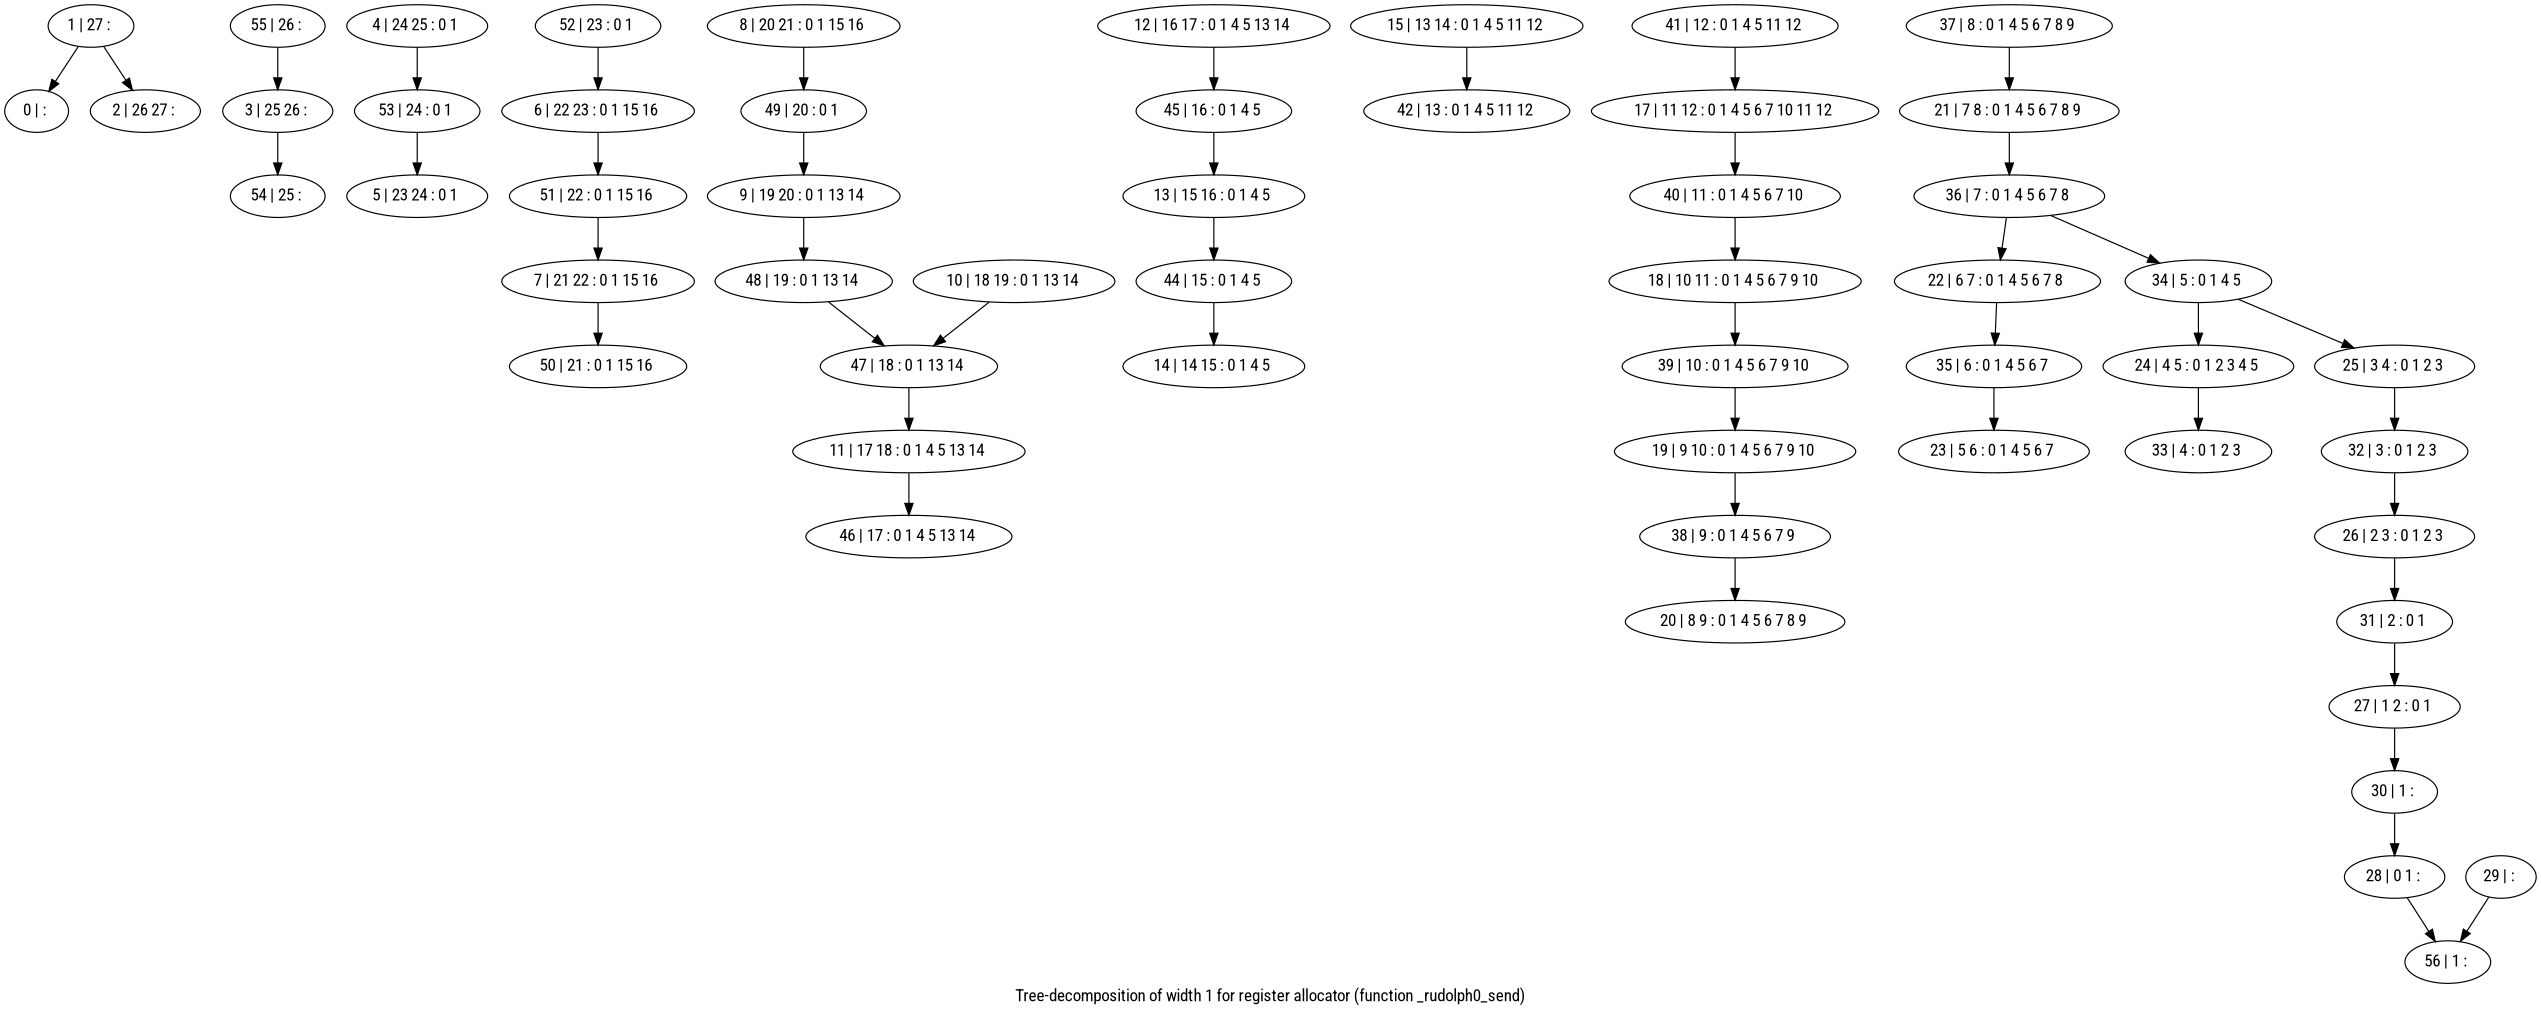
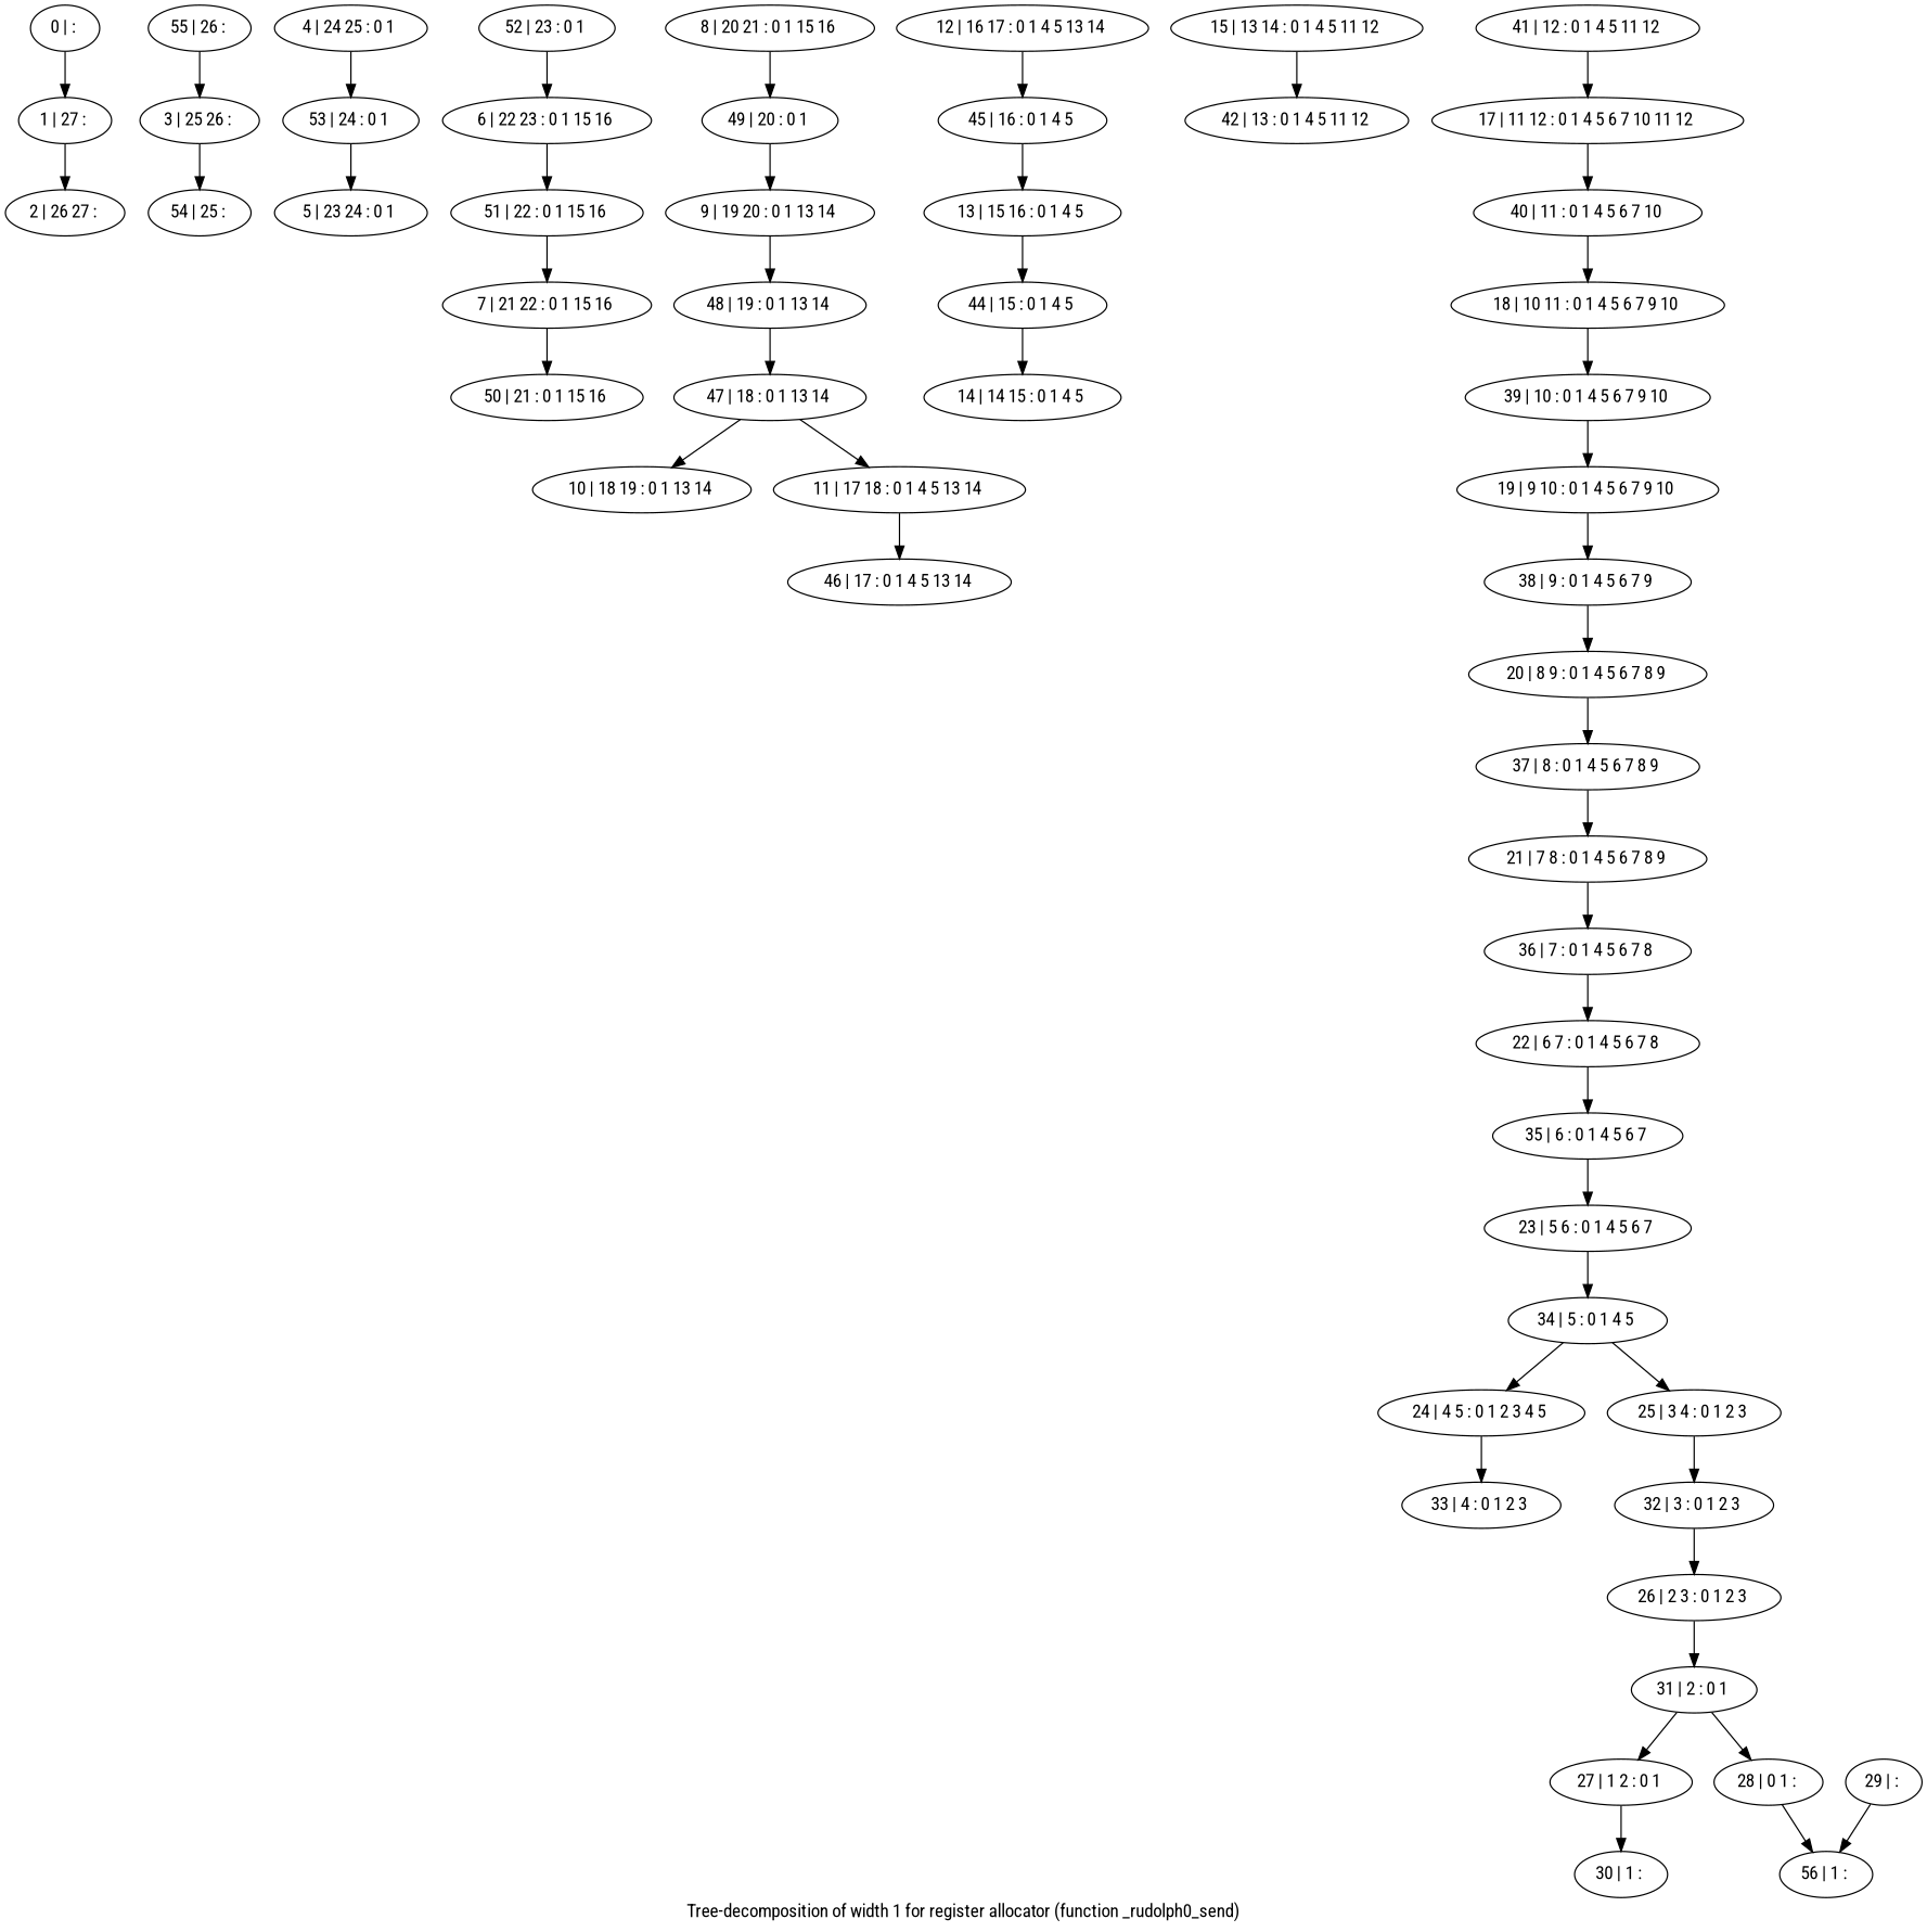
  digraph {
    fontname="Roboto Condensed"
    label="Tree-decomposition of width 1 for register allocator (function _rudolph0_send)"
    node [fontname="Roboto Condensed"]
    edge [fontname="Roboto Condensed"]
    n1 [label="0 | : "]
    n2 [label="1 | 27 : "]
    n3 [label="2 | 26 27 : "]
    n4 [label="55 | 26 : "]
    n5 [label="3 | 25 26 : "]
    n6 [label="54 | 25 : "]
    n7 [label="4 | 24 25 : 0 1 "]
    n8 [label="53 | 24 : 0 1 "]
    n9 [label="5 | 23 24 : 0 1 "]
    n10 [label="52 | 23 : 0 1 "]
    n11 [label="6 | 22 23 : 0 1 15 16 "]
    n12 [label="51 | 22 : 0 1 15 16 "]
    n13 [label="7 | 21 22 : 0 1 15 16 "]
    n14 [label="50 | 21 : 0 1 15 16 "]
    n15 [label="8 | 20 21 : 0 1 15 16 "]
    n16 [label="49 | 20 : 0 1 "]
    n17 [label="9 | 19 20 : 0 1 13 14 "]
    n18 [label="48 | 19 : 0 1 13 14 "]
    n19 [label="47 | 18 : 0 1 13 14 "]
    n20 [label="10 | 18 19 : 0 1 13 14 "]
    n21 [label="11 | 17 18 : 0 1 4 5 13 14 "]
    n22 [label="46 | 17 : 0 1 4 5 13 14 "]
    n23 [label="12 | 16 17 : 0 1 4 5 13 14 "]
    n24 [label="45 | 16 : 0 1 4 5 "]
    n25 [label="13 | 15 16 : 0 1 4 5 "]
    n26 [label="44 | 15 : 0 1 4 5 "]
    n27 [label="14 | 14 15 : 0 1 4 5 "]
    n28 [label="15 | 13 14 : 0 1 4 5 11 12 "]
    n29 [label="42 | 13 : 0 1 4 5 11 12 "]
    n30 [label="41 | 12 : 0 1 4 5 11 12 "]
    n31 [label="17 | 11 12 : 0 1 4 5 6 7 10 11 12 "]
    n32 [label="40 | 11 : 0 1 4 5 6 7 10 "]
    n33 [label="18 | 10 11 : 0 1 4 5 6 7 9 10 "]
    n34 [label="39 | 10 : 0 1 4 5 6 7 9 10 "]
    n35 [label="19 | 9 10 : 0 1 4 5 6 7 9 10 "]
    n36 [label="38 | 9 : 0 1 4 5 6 7 9 "]
    n37 [label="20 | 8 9 : 0 1 4 5 6 7 8 9 "]
    n38 [label="37 | 8 : 0 1 4 5 6 7 8 9 "]
    n39 [label="21 | 7 8 : 0 1 4 5 6 7 8 9 "]
    n40 [label="36 | 7 : 0 1 4 5 6 7 8 "]
    n41 [label="22 | 6 7 : 0 1 4 5 6 7 8 "]
    n42 [label="35 | 6 : 0 1 4 5 6 7 "]
    n43 [label="23 | 5 6 : 0 1 4 5 6 7 "]
    n44 [label="34 | 5 : 0 1 4 5 "]
    n45 [label="24 | 4 5 : 0 1 2 3 4 5 "]
    n46 [label="25 | 3 4 : 0 1 2 3 "]
    n47 [label="33 | 4 : 0 1 2 3 "]
    n48 [label="32 | 3 : 0 1 2 3 "]
    n49 [label="26 | 2 3 : 0 1 2 3 "]
    n50 [label="31 | 2 : 0 1 "]
    n51 [label="27 | 1 2 : 0 1 "]
    n52 [label="30 | 1 : "]
    n53 [label="28 | 0 1 : "]
    n54 [label="56 | 1 : "]
    n55 [label="29 | : "]
-   n2 -> n1
+   n1 -> n2
    n2 -> n3
    n4 -> n5
    n5 -> n6
    n7 -> n8
    n8 -> n9
    n10 -> n11
    n11 -> n12
    n12 -> n13
    n13 -> n14
    n15 -> n16
    n16 -> n17
    n17 -> n18
    n18 -> n19
    n19 -> n21
-   n20 -> n19
+   n19 -> n20
    n21 -> n22
    n23 -> n24
    n24 -> n25
    n25 -> n26
    n26 -> n27
    n28 -> n29
    n30 -> n31
    n31 -> n32
    n32 -> n33
    n33 -> n34
    n34 -> n35
    n35 -> n36
    n36 -> n37
+   n37 -> n38
    n38 -> n39
    n39 -> n40
    n40 -> n41
    n41 -> n42
    n42 -> n43
-   n40 -> n44
+   n43 -> n44
    n44 -> n45
    n44 -> n46
    n45 -> n47
    n46 -> n48
    n48 -> n49
    n49 -> n50
    n50 -> n51
    n51 -> n52
-   n52 -> n53
+   n50 -> n53
    n53 -> n54
    n55 -> n54
  }
